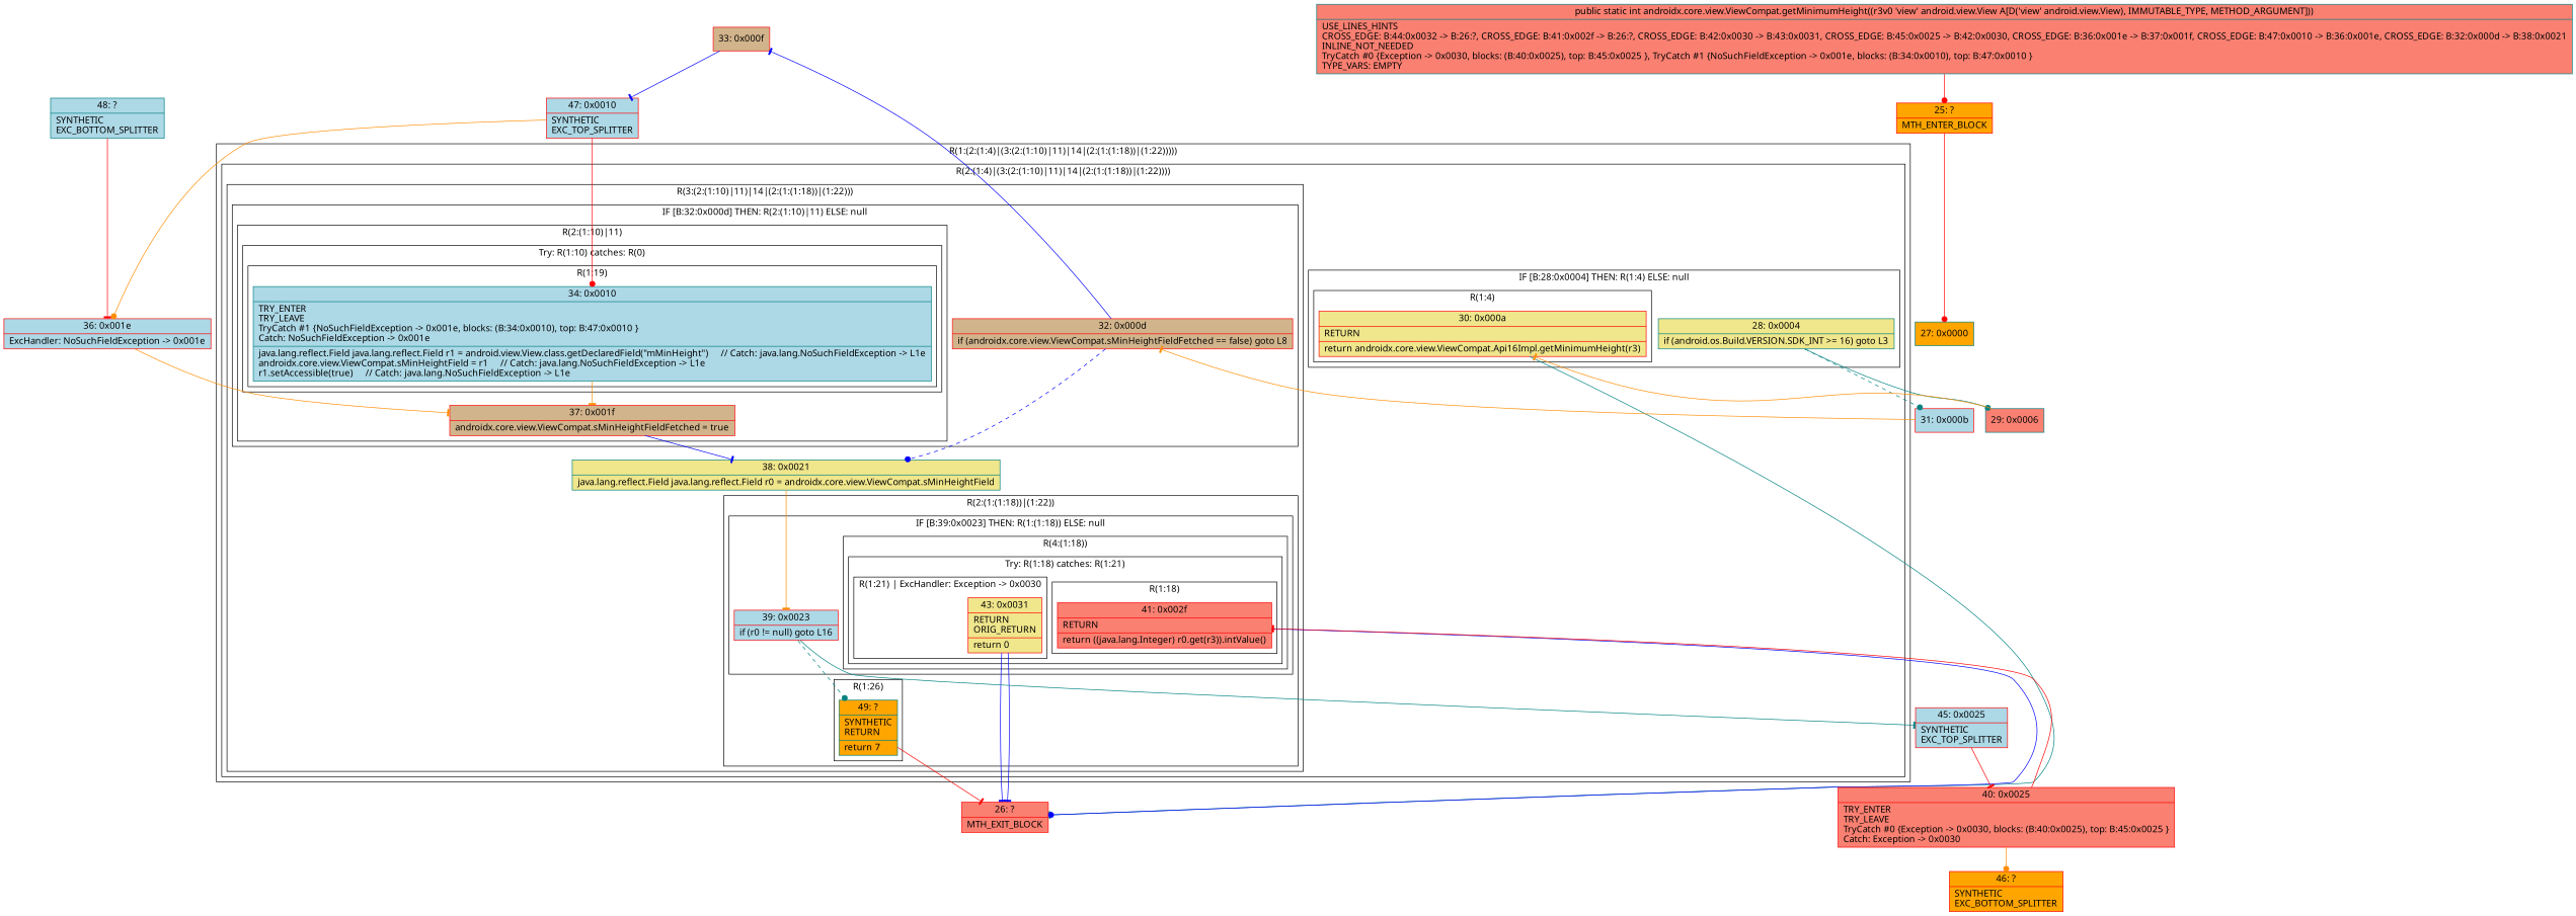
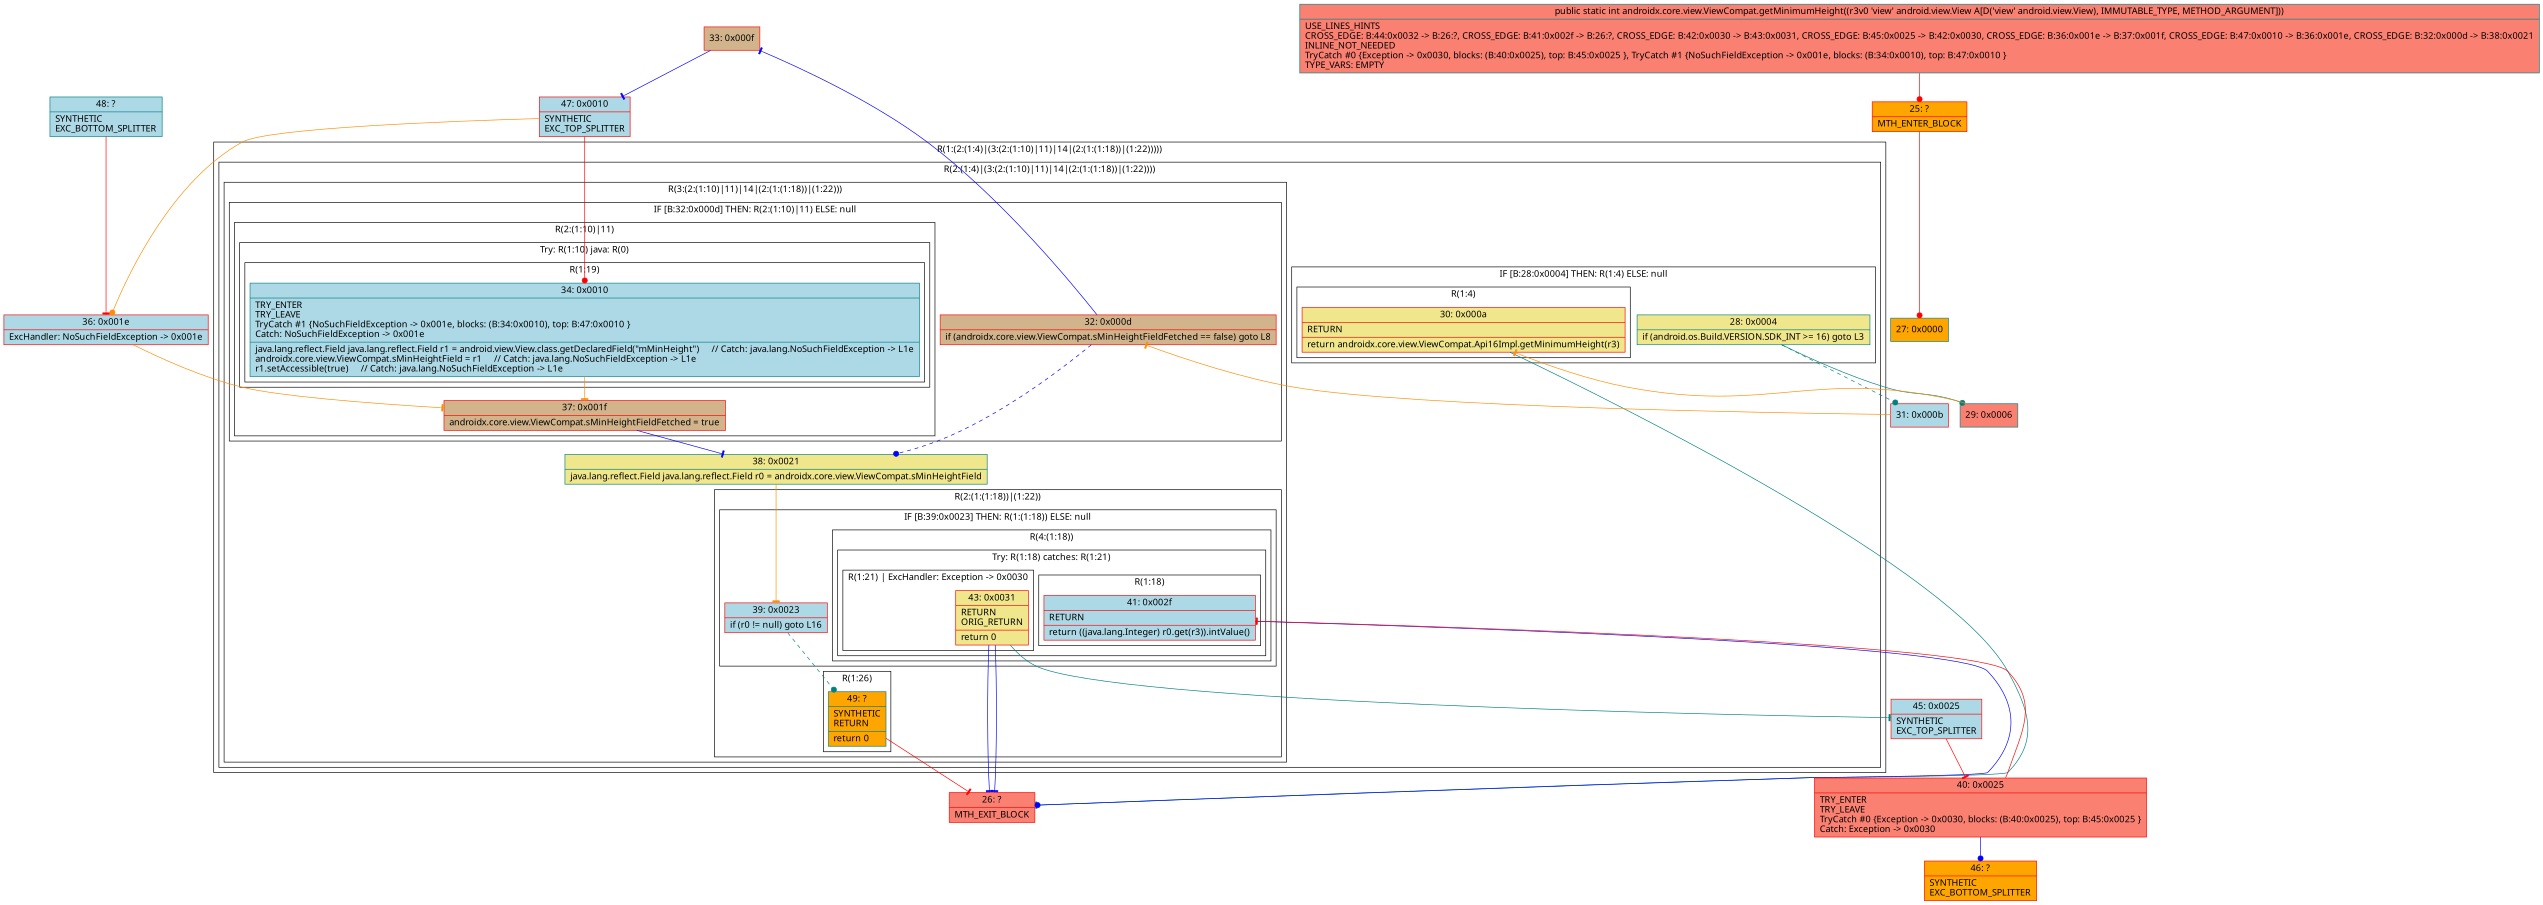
  digraph {
    fontname="Noto Sans"
    node [color=red fillcolor=lightblue fontname="Noto Sans" shape=record style=filled]
    edge [arrowhead=tee color=darkorange fontname="Noto Sans"]
    n1 [fillcolor=khaki label="{30\:\ 0x000a|RETURN\l|return androidx.core.view.ViewCompat.Api16Impl.getMinimumHeight(r3)\l}"]
    n2 [color=teal fillcolor=khaki label="{28\:\ 0x0004|if (android.os.Build.VERSION.SDK_INT \>= 16) goto L3\l}"]
    n3 [color=teal label="{34\:\ 0x0010|TRY_ENTER\lTRY_LEAVE\lTryCatch #1 \{NoSuchFieldException \-\> 0x001e, blocks: (B:34:0x0010), top: B:47:0x0010 \}\lCatch: NoSuchFieldException \-\> 0x001e\l|java.lang.reflect.Field java.lang.reflect.Field r1 = android.view.View.class.getDeclaredField(\"mMinHeight\")     \/\/ Catch: java.lang.NoSuchFieldException \-\> L1e\landroidx.core.view.ViewCompat.sMinHeightField = r1     \/\/ Catch: java.lang.NoSuchFieldException \-\> L1e\lr1.setAccessible(true)     \/\/ Catch: java.lang.NoSuchFieldException \-\> L1e\l}"]
    n4 [fillcolor=tan label="{37\:\ 0x001f|androidx.core.view.ViewCompat.sMinHeightFieldFetched = true\l}"]
    n5 [fillcolor=tan label="{32\:\ 0x000d|if (androidx.core.view.ViewCompat.sMinHeightFieldFetched == false) goto L8\l}"]
-   n6 [fillcolor=salmon label="{41\:\ 0x002f|RETURN\l|return ((java.lang.Integer) r0.get(r3)).intValue()\l}"]
+   n6 [label="{41\:\ 0x002f|RETURN\l|return ((java.lang.Integer) r0.get(r3)).intValue()\l}"]
    n7 [fillcolor=khaki label="{43\:\ 0x0031|RETURN\lORIG_RETURN\l|return 0\l}"]
    n8 [label="{39\:\ 0x0023|if (r0 != null) goto L16\l}"]
-   n9 [color=teal fillcolor=orange label="{49\:\ ?|SYNTHETIC\lRETURN\l|return 7\l}"]
+   n9 [color=teal fillcolor=orange label="{49\:\ ?|SYNTHETIC\lRETURN\l|return 0\l}"]
    n10 [color=teal fillcolor=khaki label="{38\:\ 0x0021|java.lang.reflect.Field java.lang.reflect.Field r0 = androidx.core.view.ViewCompat.sMinHeightField\l}"]
    n11 [fillcolor=salmon label="{26\:\ ?|MTH_EXIT_BLOCK\l}"]
    n12 [color=teal fillcolor=salmon label="{29\:\ 0x0006}"]
    n13 [label="{31\:\ 0x000b}"]
    n14 [fillcolor=tan label="{33\:\ 0x000f}"]
    n15 [label="{45\:\ 0x0025|SYNTHETIC\lEXC_TOP_SPLITTER\l}"]
    n16 [label="{47\:\ 0x0010|SYNTHETIC\lEXC_TOP_SPLITTER\l}"]
    n17 [color=teal label="{48\:\ ?|SYNTHETIC\lEXC_BOTTOM_SPLITTER\l}"]
    n18 [label="{36\:\ 0x001e|ExcHandler: NoSuchFieldException \-\> 0x001e\l}"]
    n19 [fillcolor=salmon label="{40\:\ 0x0025|TRY_ENTER\lTRY_LEAVE\lTryCatch #0 \{Exception \-\> 0x0030, blocks: (B:40:0x0025), top: B:45:0x0025 \}\lCatch: Exception \-\> 0x0030\l}"]
    n20 [fillcolor=orange label="{25\:\ ?|MTH_ENTER_BLOCK\l}"]
    n21 [color=teal fillcolor=orange label="{27\:\ 0x0000}"]
    n22 [fillcolor=orange label="{46\:\ ?|SYNTHETIC\lEXC_BOTTOM_SPLITTER\l}"]
    n23 [color=teal fillcolor=salmon label="{public static int androidx.core.view.ViewCompat.getMinimumHeight((r3v0 'view' android.view.View A[D('view' android.view.View), IMMUTABLE_TYPE, METHOD_ARGUMENT]))  | USE_LINES_HINTS\lCROSS_EDGE: B:44:0x0032 \-\> B:26:?, CROSS_EDGE: B:41:0x002f \-\> B:26:?, CROSS_EDGE: B:42:0x0030 \-\> B:43:0x0031, CROSS_EDGE: B:45:0x0025 \-\> B:42:0x0030, CROSS_EDGE: B:36:0x001e \-\> B:37:0x001f, CROSS_EDGE: B:47:0x0010 \-\> B:36:0x001e, CROSS_EDGE: B:32:0x000d \-\> B:38:0x0021\lINLINE_NOT_NEEDED\lTryCatch #0 \{Exception \-\> 0x0030, blocks: (B:40:0x0025), top: B:45:0x0025 \}, TryCatch #1 \{NoSuchFieldException \-\> 0x001e, blocks: (B:34:0x0010), top: B:47:0x0010 \}\lTYPE_VARS: EMPTY\l}"]
    subgraph cluster_1 {
      label="R(1:(2:(1:4)|(3:(2:(1:10)|11)|14|(2:(1:(1:18))|(1:22)))))"
      subgraph cluster_2 {
        label="R(2:(1:4)|(3:(2:(1:10)|11)|14|(2:(1:(1:18))|(1:22))))"
        subgraph cluster_3 {
          label="IF [B:28:0x0004] THEN: R(1:4) ELSE: null"
          n2
          subgraph cluster_4 {
            label="R(1:4)"
            n1
          }
        }
        subgraph cluster_5 {
          label="R(3:(2:(1:10)|11)|14|(2:(1:(1:18))|(1:22)))"
          n10
          subgraph cluster_6 {
            label="IF [B:32:0x000d] THEN: R(2:(1:10)|11) ELSE: null"
            n5
            subgraph cluster_7 {
              label="R(2:(1:10)|11)"
              n4
              subgraph cluster_8 {
-               label="Try: R(1:10) catches: R(0)"
+               label="Try: R(1:10) java: R(0)"
                subgraph cluster_9 {
                  label="R(1:19)"
                  n3
                }
                subgraph cluster_10 {
                  label="R(0) | ExcHandler: NoSuchFieldException \-\> 0x001e\l"
                }
              }
            }
          }
          subgraph cluster_11 {
            label="R(2:(1:(1:18))|(1:22))"
            subgraph cluster_12 {
              label="IF [B:39:0x0023] THEN: R(1:(1:18)) ELSE: null"
              n8
              subgraph cluster_13 {
                label="R(4:(1:18))"
                subgraph cluster_14 {
                  label="Try: R(1:18) catches: R(1:21)"
                  subgraph cluster_15 {
                    label="R(1:18)"
                    n6
                  }
                  subgraph cluster_16 {
                    label="R(1:21) | ExcHandler: Exception \-\> 0x0030\l"
                    n7
                  }
                }
              }
            }
            subgraph cluster_17 {
              label="R(1:26)"
              n9
            }
          }
        }
      }
    }
    subgraph cluster_18 {
      label="R(0) | ExcHandler: NoSuchFieldException \-\> 0x001e\l"
    }
    subgraph cluster_19 {
      label="R(1:21) | ExcHandler: Exception \-\> 0x0030\l"
    }
    n1 -> n11 [color=teal]
    n2 -> n12 [arrowhead=dot color=teal]
    n2 -> n13 [arrowhead=dot color=teal style=dashed]
    n3 -> n4
    n4 -> n10 [color=blue]
    n5 -> n10 [arrowhead=dot color=blue style=dashed]
    n5 -> n14 [color=blue]
    n6 -> n11 [arrowhead=dot color=blue]
    n7 -> n11 [color=blue]
    n7 -> n11 [color=blue]
    n8 -> n9 [arrowhead=dot color=teal style=dashed]
-   n8 -> n15 [color=teal]
+   n7 -> n15 [color=teal]
    n9 -> n11 [color=red]
    n10 -> n8
    n12 -> n1
    n13 -> n5
    n14 -> n16 [color=blue]
    n15 -> n19 [color=red]
    n16 -> n3 [arrowhead=dot color=red]
    n16 -> n18 [arrowhead=dot]
    n17 -> n18 [color=red]
    n18 -> n4
    n19 -> n6 [color=red]
-   n19 -> n22 [arrowhead=dot]
+   n19 -> n22 [arrowhead=dot color=blue]
    n20 -> n21 [arrowhead=dot color=red]
    n23 -> n20 [arrowhead=dot color=red]
  }
